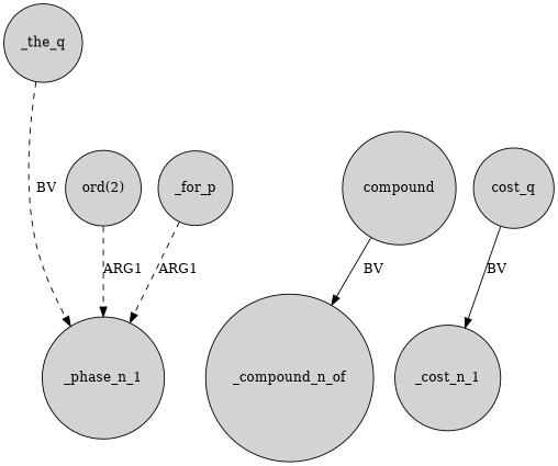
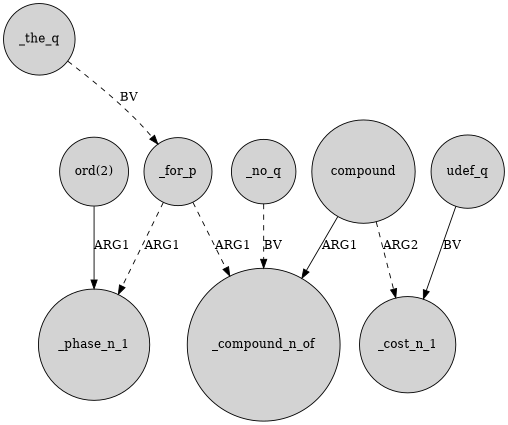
  digraph {
    node [shape=circle style=filled]
    edge [style=dashed]
    n1 [label=_compound_n_of]
    _for_p
    _phase_n_1
    _the_q
    compound
    _cost_n_1
+   _no_q
    "ord(2)"
-   udef_q [label=cost_q]
+   udef_q
+   _for_p -> n1 [label=ARG1]
    _for_p -> _phase_n_1 [label=ARG1]
-   _the_q -> _phase_n_1 [label=BV]
-   compound -> n1 [label=BV style=solid]
-   "ord(2)" -> _phase_n_1 [label=ARG1]
+   _the_q -> _for_p [label=BV]
+   compound -> n1 [label=ARG1 style=solid]
+   compound -> _cost_n_1 [label=ARG2]
+   _no_q -> n1 [label=BV]
+   "ord(2)" -> _phase_n_1 [label=ARG1 style=solid]
    udef_q -> _cost_n_1 [label=BV style=solid]
  }
